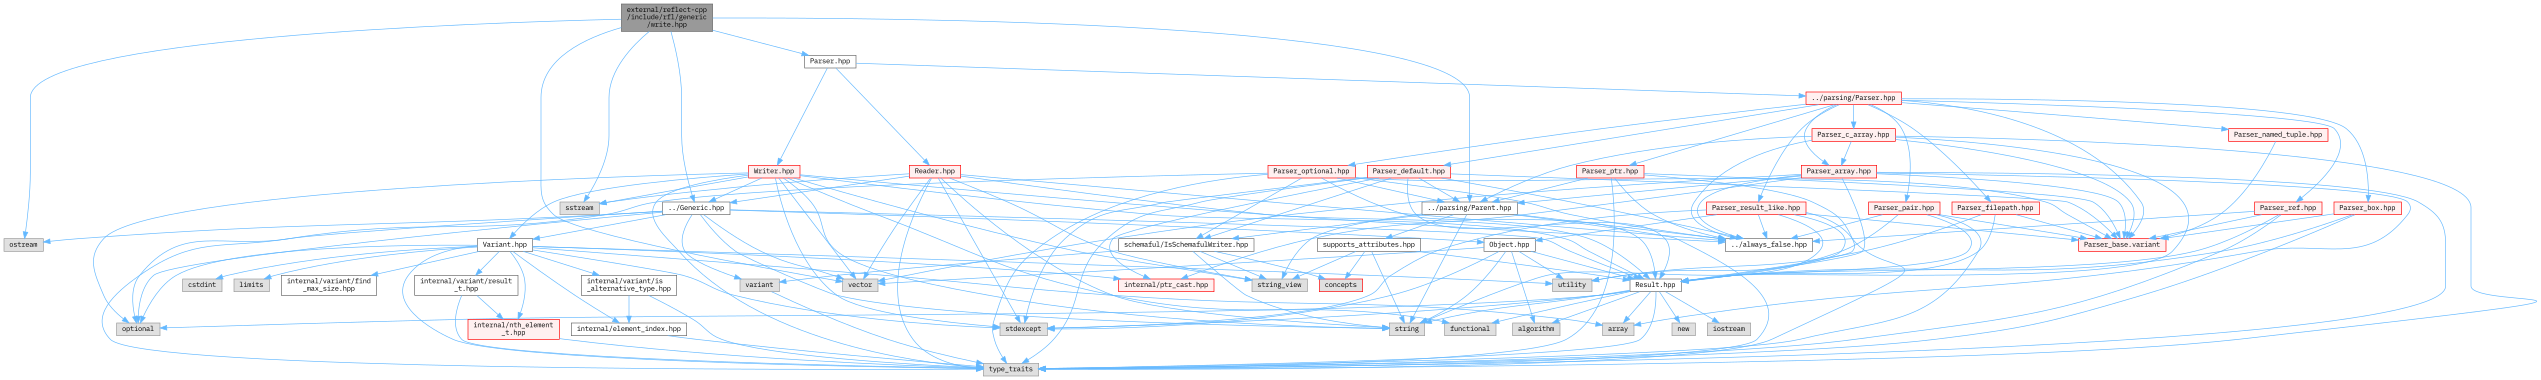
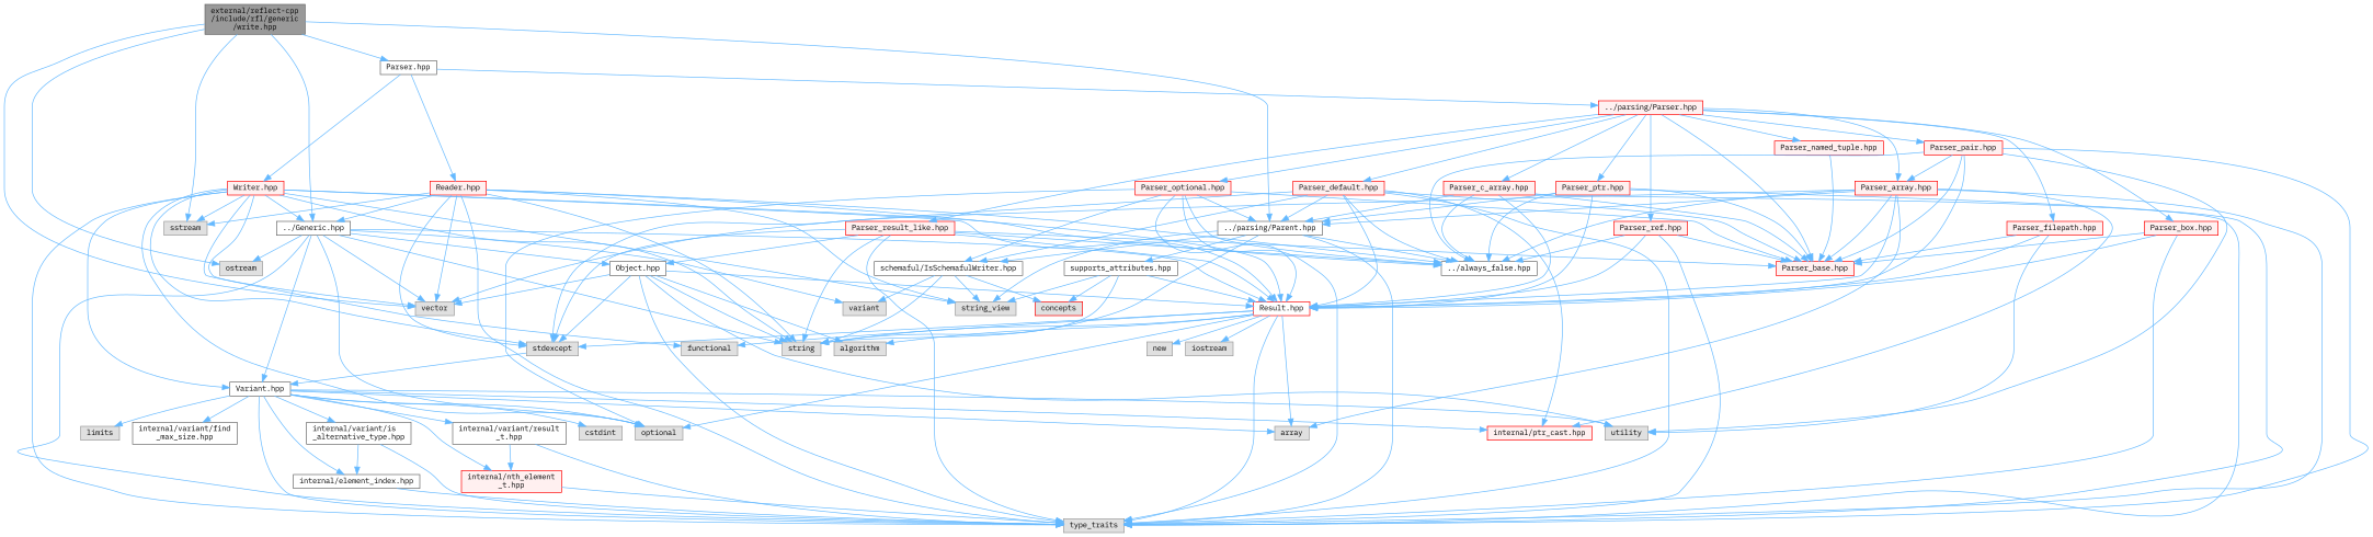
  digraph {
    fontname="IBM Plex Mono"
    node [color=red fillcolor="#E0E0E0" fontname="IBM Plex Mono" fontsize=10 shape=box style=filled]
    edge [color=steelblue1 fontname="IBM Plex Mono" fontsize=10 labelfontname=Helvetica labelfontsize=10 style=solid]
    n1 [color=gray40 fillcolor=grey60 fontcolor=black height=0.2 label="external/reflect-cpp\l/include/rfl/generic\l/write.hpp" width=0.4]
    n2 [color=grey60 height=0.2 label=ostream width=0.4]
    n3 [color=grey60 height=0.2 label=sstream width=0.4]
    n4 [color=grey60 height=0.2 label=vector width=0.4]
    n5 [color=grey40 fillcolor=white height=0.2 label="../Generic.hpp" width=0.4]
    n6 [color=grey40 fillcolor=white height=0.2 label="../parsing/Parent.hpp" width=0.4]
    n7 [color=grey40 fillcolor=white height=0.2 label="Parser.hpp" width=0.4]
    n8 [color=grey60 height=0.2 label=optional width=0.4]
    n9 [color=grey60 height=0.2 label=string width=0.4]
    n10 [color=grey60 height=0.2 label=type_traits width=0.4]
    n11 [color=grey60 height=0.2 label=variant width=0.4]
    n12 [color=grey40 fillcolor=white height=0.2 label="Object.hpp" width=0.4]
-   n13 [color=grey40 fillcolor=white height=0.2 label="Result.hpp" width=0.4]
+   n13 [fillcolor=white height=0.2 label="Result.hpp" width=0.4]
    n14 [color=grey40 fillcolor=white height=0.2 label="Variant.hpp" width=0.4]
    n15 [color=grey60 height=0.2 label=string_view width=0.4]
    n16 [color=grey40 fillcolor=white height=0.2 label="../always_false.hpp" width=0.4]
    n17 [color=grey40 fillcolor=white height=0.2 label="schemaful/IsSchemafulWriter.hpp" width=0.4]
    n18 [color=grey40 fillcolor=white height=0.2 label="supports_attributes.hpp" width=0.4]
    n19 [fillcolor="#FFF0F0" height=0.2 label="../parsing/Parser.hpp" width=0.4]
    n20 [fillcolor="#FFF0F0" height=0.2 label="Reader.hpp" width=0.4]
    n21 [fillcolor="#FFF0F0" height=0.2 label="Writer.hpp" width=0.4]
    n22 [color=grey60 height=0.2 label=algorithm width=0.4]
    n23 [color=grey60 height=0.2 label=stdexcept width=0.4]
    n24 [color=grey60 height=0.2 label=utility width=0.4]
    n25 [color=grey60 height=0.2 label=array width=0.4]
    n26 [color=grey60 height=0.2 label=functional width=0.4]
    n27 [color=grey60 height=0.2 label=iostream width=0.4]
    n28 [color=grey60 height=0.2 label=new width=0.4]
    n29 [color=grey60 height=0.2 label=cstdint width=0.4]
    n30 [color=grey60 height=0.2 label=limits width=0.4]
    n31 [color=grey40 fillcolor=white height=0.2 label="internal/element_index.hpp" width=0.4]
    n32 [fillcolor="#FFF0F0" height=0.2 label="internal/nth_element\l_t.hpp" width=0.4]
    n33 [color=grey40 fillcolor=white height=0.2 label="internal/variant/find\l_max_size.hpp" width=0.4]
    n34 [color=grey40 fillcolor=white height=0.2 label="internal/variant/is\l_alternative_type.hpp" width=0.4]
    n35 [color=grey40 fillcolor=white height=0.2 label="internal/variant/result\l_t.hpp" width=0.4]
    n36 [fillcolor="#FFF0F0" height=0.2 label="internal/ptr_cast.hpp" width=0.4]
    n37 [height=0.2 label=concepts width=0.4]
    n38 [fillcolor="#FFF0F0" height=0.2 label="Parser_array.hpp" width=0.4]
-   n39 [fillcolor="#FFF0F0" height=0.2 label="Parser_base.variant" width=0.4]
+   n39 [fillcolor="#FFF0F0" height=0.2 label="Parser_base.hpp" width=0.4]
    n40 [fillcolor="#FFF0F0" height=0.2 label="Parser_box.hpp" width=0.4]
    n41 [fillcolor="#FFF0F0" height=0.2 label="Parser_c_array.hpp" width=0.4]
    n42 [fillcolor="#FFF0F0" height=0.2 label="Parser_default.hpp" width=0.4]
    n43 [fillcolor="#FFF0F0" height=0.2 label="Parser_filepath.hpp" width=0.4]
    n44 [fillcolor="#FFF0F0" height=0.2 label="Parser_result_like.hpp" width=0.4]
    n45 [fillcolor="#FFF0F0" height=0.2 label="Parser_named_tuple.hpp" width=0.4]
    n46 [fillcolor="#FFF0F0" height=0.2 label="Parser_optional.hpp" width=0.4]
    n47 [fillcolor="#FFF0F0" height=0.2 label="Parser_pair.hpp" width=0.4]
    n48 [fillcolor="#FFF0F0" height=0.2 label="Parser_ptr.hpp" width=0.4]
    n49 [fillcolor="#FFF0F0" height=0.2 label="Parser_ref.hpp" width=0.4]
    n1 -> n2
    n1 -> n3
    n1 -> n4
    n1 -> n5
    n1 -> n6
    n1 -> n7
    n5 -> n2
    n5 -> n4
    n5 -> n8
    n5 -> n9
    n5 -> n10
    n5 -> n11
    n5 -> n12
    n5 -> n13
    n5 -> n14
    n6 -> n9
    n6 -> n10
    n6 -> n15
    n6 -> n16
    n6 -> n17
    n6 -> n18
    n7 -> n19
    n7 -> n20
    n7 -> n21
    n12 -> n4
    n12 -> n9
-   n11 -> n10
+   n12 -> n10
    n12 -> n13
    n12 -> n22
    n12 -> n23
    n12 -> n24
    n13 -> n8
    n13 -> n9
    n13 -> n10
    n13 -> n22
    n13 -> n23
    n13 -> n25
    n13 -> n26
    n13 -> n27
    n13 -> n28
    n14 -> n8
    n14 -> n10
-   n14 -> n23
+   n23 -> n14
    n14 -> n24
    n14 -> n25
    n14 -> n29
    n14 -> n30
    n14 -> n31
    n14 -> n32
    n14 -> n33
    n14 -> n34
    n14 -> n35
    n14 -> n36
    n17 -> n9
    n17 -> n11
    n17 -> n15
    n17 -> n37
    n18 -> n9
    n18 -> n13
    n18 -> n15
    n18 -> n37
    n19 -> n38
    n19 -> n39
    n19 -> n40
    n19 -> n41
    n19 -> n42
    n19 -> n43
    n19 -> n44
    n19 -> n45
    n19 -> n46
    n19 -> n47
    n19 -> n48
    n19 -> n49
    n20 -> n3
    n20 -> n4
    n20 -> n5
    n20 -> n9
    n20 -> n10
    n20 -> n13
    n20 -> n15
    n20 -> n16
    n20 -> n23
    n21 -> n3
    n21 -> n4
    n21 -> n5
    n21 -> n8
    n21 -> n9
    n21 -> n10
    n21 -> n13
    n21 -> n14
    n21 -> n15
    n21 -> n16
    n21 -> n23
    n21 -> n26
    n31 -> n10
    n32 -> n10
    n34 -> n10
    n34 -> n31
    n35 -> n10
    n35 -> n32
    n38 -> n4
    n38 -> n6
    n38 -> n10
    n38 -> n13
    n38 -> n16
    n38 -> n25
    n38 -> n36
    n38 -> n39
    n40 -> n10
    n40 -> n13
    n40 -> n39
    n41 -> n6
    n41 -> n10
    n41 -> n13
    n41 -> n16
-   n41 -> n38
+   n47 -> n38
    n41 -> n39
    n42 -> n6
    n42 -> n10
    n42 -> n13
    n42 -> n16
    n42 -> n17
    n42 -> n23
    n42 -> n36
    n42 -> n39
    n43 -> n13
    n43 -> n24
    n43 -> n39
    n44 -> n9
    n44 -> n10
    n44 -> n12
    n44 -> n13
    n44 -> n16
    n44 -> n23
    n44 -> n39
    n45 -> n39
    n46 -> n6
    n46 -> n8
    n46 -> n10
    n46 -> n13
    n46 -> n16
    n46 -> n17
    n46 -> n39
    n47 -> n10
    n47 -> n13
    n47 -> n16
    n47 -> n24
    n47 -> n39
    n48 -> n6
    n48 -> n10
    n48 -> n13
    n48 -> n16
    n48 -> n39
    n49 -> n10
    n49 -> n13
    n49 -> n16
    n49 -> n39
  }
